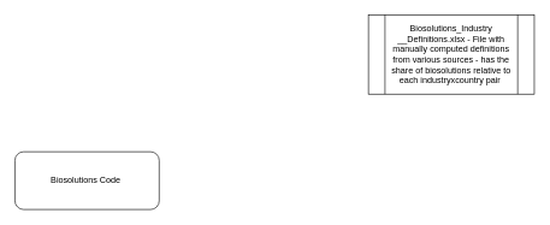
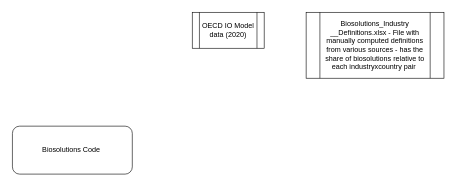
  <mxCell id="0" />
  <mxCell id="1" parent="0" />
  <mxCell id="2" value="Biosolutions Code&amp;nbsp;" style="rounded=1;whiteSpace=wrap;html=1;" vertex="1" parent="1"><mxGeometry x="20" y="210" width="200" height="80" as="geometry" /></mxCell>
+ <mxCell id="3" value="OECD IO Model data (2020)" style="shape=process;whiteSpace=wrap;html=1;backgroundOutline=1;" vertex="1" parent="1"><mxGeometry x="320" y="20" width="120" height="60" as="geometry" /></mxCell>
  <mxCell id="4" value="Biosolutions_Industry&lt;div&gt;__Definitions.xlsx - File with manually computed definitions from various sources - has the share of biosolutions relative to each industryxcountry pair&amp;nbsp;&lt;/div&gt;" style="shape=process;whiteSpace=wrap;html=1;backgroundOutline=1;" vertex="1" parent="1"><mxGeometry x="510" y="20" width="230" height="110" as="geometry" /></mxCell>
